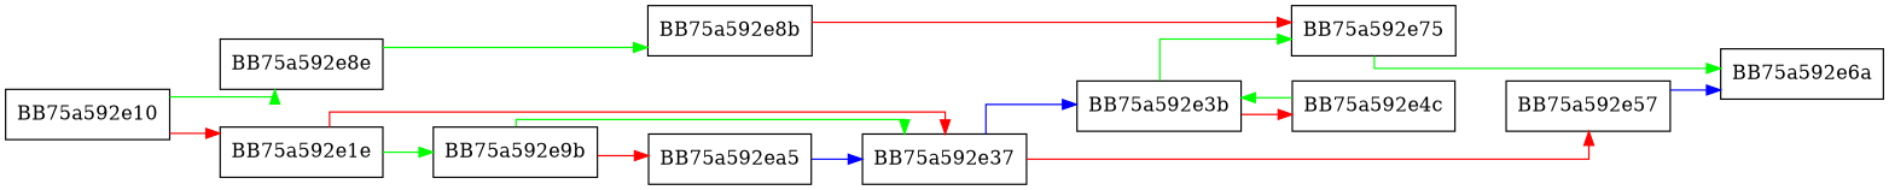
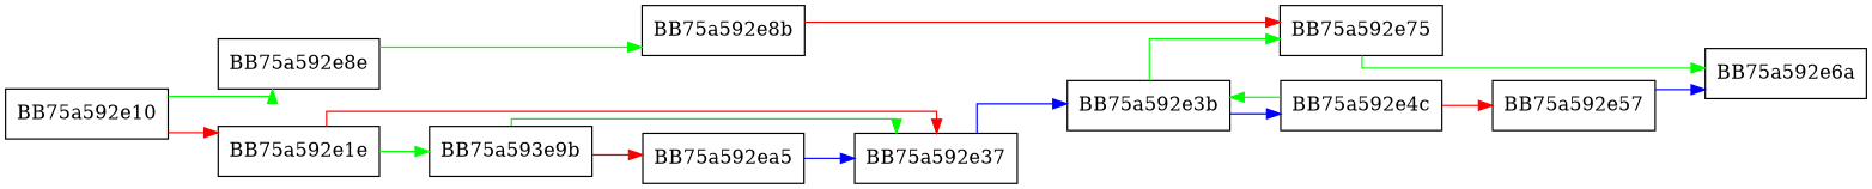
  digraph {
    fontname="DejaVu Serif"
    rankdir=LR
    splines=ortho
    node [fontname="DejaVu Serif" shape=box]
    edge [color=green fontname="DejaVu Serif"]
    BB75a592e10
    BB75a592e8e
    BB75a592e1e
    BB75a592e8b
-   BB75a592e9b
+   BB75a592e9b [label=BB75a593e9b]
    BB75a592e37
    BB75a592e75
    BB75a592ea5
    BB75a592e3b
    BB75a592e4c
    BB75a592e6a
    BB75a592e57
    BB75a592e10 -> BB75a592e8e
    BB75a592e10 -> BB75a592e1e [color=red]
    BB75a592e8e -> BB75a592e8b
    BB75a592e1e -> BB75a592e9b
    BB75a592e1e -> BB75a592e37 [color=red]
    BB75a592e8b -> BB75a592e75 [color=red]
    BB75a592e9b -> BB75a592e37
    BB75a592e9b -> BB75a592ea5 [color=red]
    BB75a592e37 -> BB75a592e3b [color=blue]
    BB75a592e75 -> BB75a592e6a
    BB75a592ea5 -> BB75a592e37 [color=blue]
    BB75a592e3b -> BB75a592e75
-   BB75a592e3b -> BB75a592e4c [color=red]
+   BB75a592e3b -> BB75a592e4c [color=blue]
    BB75a592e4c -> BB75a592e3b
-   BB75a592e37 -> BB75a592e57 [color=red]
+   BB75a592e4c -> BB75a592e57 [color=red]
    BB75a592e57 -> BB75a592e6a [color=blue]
  }
